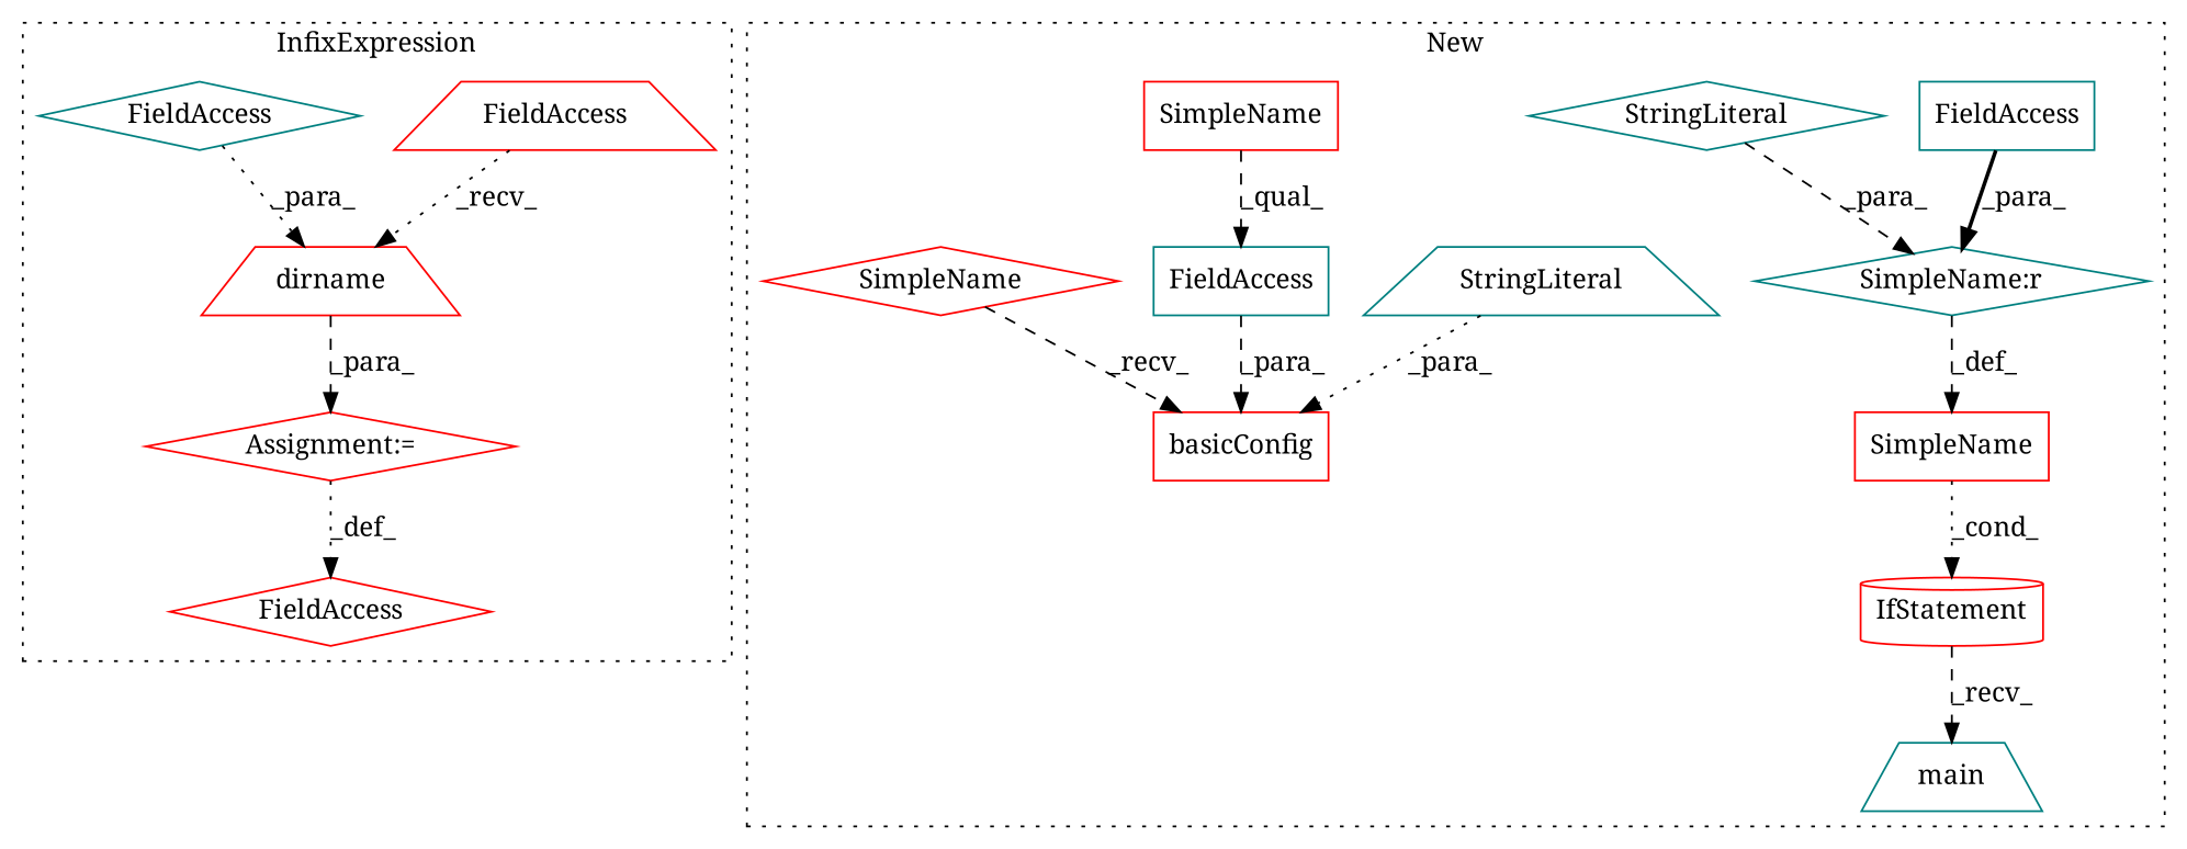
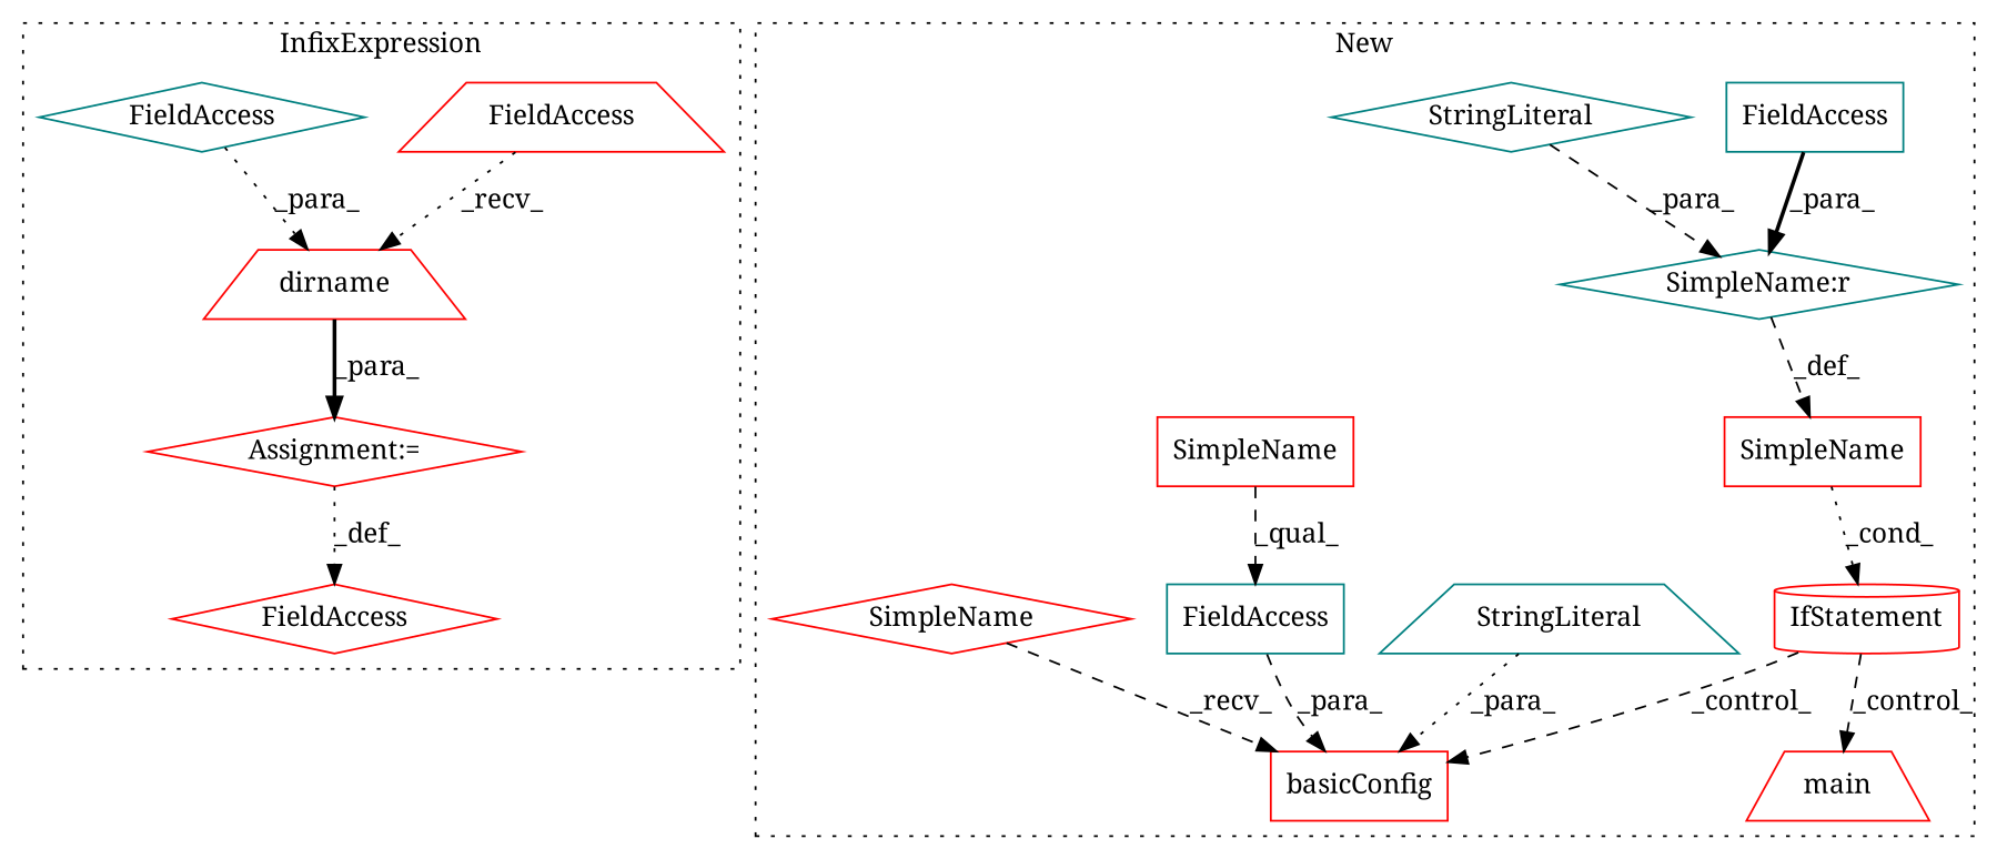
  digraph {
    fontname="Noto Serif"
    node [a=22 color=red fontname="Noto Serif" l=7 s=1385 shape=diamond]
    edge [fontname="Noto Serif" style=dashed]
    n1 [a=32 l="8,1" label=dirname s="214,230" shape=trapezium]
    n2 [label=FieldAccess s=206 shape=trapezium]
    n3 [a=7 l=1 label="Assignment:=" s=205]
    n4 [color=teal l=8 label=FieldAccess s=222]
    n5 [l=11 label=FieldAccess s=194]
    n6 [a=25 l="4,2" label=IfStatement s="1285,1311" shape=cylinder]
    n7 [a=27 color=teal l=4 label="SimpleName:r" s=1297]
    n8 [color=teal l=8 label=FieldAccess s=1289 shape=box]
    n9 [a=45 color=teal l=10 label=StringLiteral s=1301]
-   n10 [a=32 color=teal l=6 label=main s=1416 shape=trapezium]
+   n10 [a=32 l=6 label=main s=1416 shape=trapezium]
    n11 [a=42 label=SimpleName shape=box l="" s=""]
    n12 [a=32 l="12,1" label=basicConfig s="1329,1398" shape=box]
    n13 [color=teal l=13 label=FieldAccess shape=box]
    n14 [a=45 color=teal l=43 label=StringLiteral s=1341 shape=trapezium]
    n15 [a=42 label=SimpleName shape=box]
    n16 [a=42 label=SimpleName s=1321]
    subgraph cluster_1 {
      label=InfixExpression
      style=dotted
      n1
      n2
      n3
      n4
      n5
    }
    subgraph cluster_2 {
      label=New
      style=dotted
      n6
      n7
      n8
      n9
      n10
      n11
      n12
      n13
      n14
      n15
      n16
    }
-   n1 -> n3 [label=_para_]
+   n1 -> n3 [label=_para_ style=bold]
    n2 -> n1 [label=_recv_ style=dotted]
    n3 -> n5 [label=_def_ style=dotted]
    n4 -> n1 [label=_para_ style=dotted]
-   n6 -> n10 [label=_recv_]
+   n6 -> n10 [label=_control_]
+   n6 -> n12 [label=_control_]
    n7 -> n11 [label=_def_]
    n8 -> n7 [label=_para_ style=bold]
    n9 -> n7 [label=_para_]
    n11 -> n6 [label=_cond_ style=dotted]
    n13 -> n12 [label=_para_]
    n14 -> n12 [label=_para_ style=dotted]
    n15 -> n13 [label=_qual_]
    n16 -> n12 [label=_recv_]
  }
